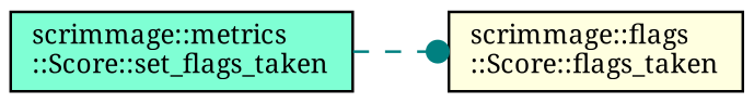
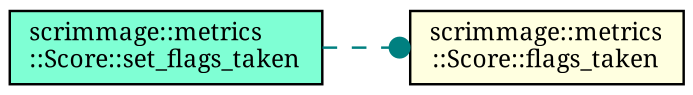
  digraph {
    rankdir=LR
    fontname="Noto Serif"
    node [color=black fontname="Noto Serif" fontsize=10 shape=record style=filled]
    n1 [fillcolor=aquamarine fontcolor=black height=0.2 label="scrimmage::metrics\l::Score::set_flags_taken" width=0.4]
-   n2 [fillcolor=lightyellow height=0.2 label="scrimmage::flags\l::Score::flags_taken" width=0.4]
+   n2 [fillcolor=lightyellow height=0.2 label="scrimmage::metrics\l::Score::flags_taken" width=0.4]
    n1 -> n2 [color=teal fontname="Noto Serif" fontsize=10 labelfontname=Helvetica labelfontsize=10 style=dashed arrowhead=dot]
  }
